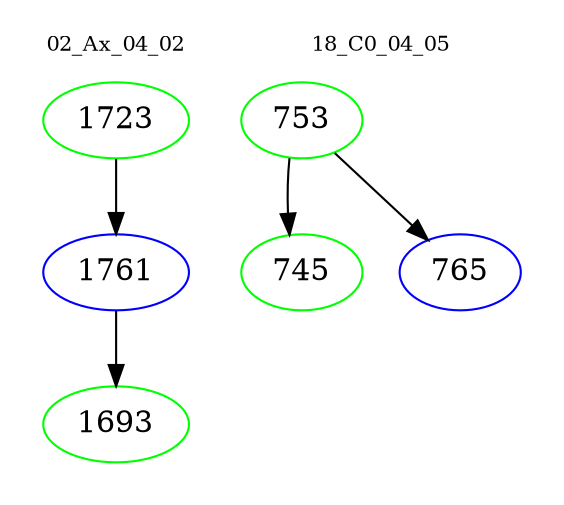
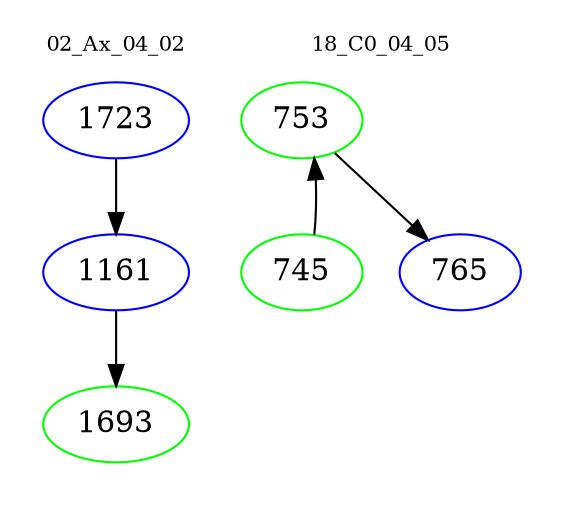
  digraph {
    node [color=green]
    edge [color=black]
-   n1 [label=1723]
+   n1 [color=blue label=1723]
    n2 [label=1693]
-   n3 [color=blue label=1761]
+   n3 [color=blue label=1161]
    n4 [label=753]
    n5 [label=745]
    n6 [color=blue label=765]
    subgraph cluster_1 {
      color=white
      fontsize=10
      label="02_Ax_04_02"
      n1
      n2
      n3
    }
    subgraph cluster_2 {
      color=white
      fontsize=10
      label="18_C0_04_05"
      n4
      n5
      n6
    }
    n1 -> n3
    n3 -> n2
-   n4 -> n5
+   n5 -> n4
    n4 -> n6
  }
